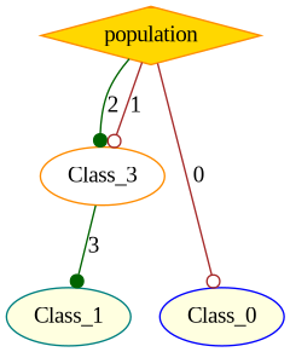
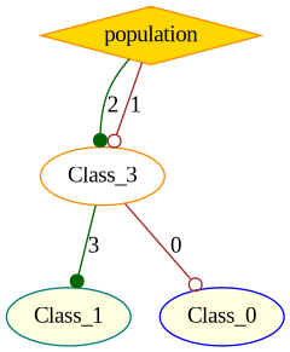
  digraph {
    fontname="Liberation Serif"
    node [color=darkorange fillcolor=lightyellow fontname="Liberation Serif" style=filled]
    edge [arrowhead=dot color=darkgreen fontname="Liberation Serif"]
    n1 [color=teal label=Class_1]
    n2 [fillcolor=white label=Class_3]
    n3 [color=blue label=Class_0]
    n4 [fillcolor=gold label=population shape=diamond]
    n2 -> n1 [label=3]
    n4 -> n2 [label=2]
    n4 -> n2 [arrowhead=odot color=brown label=1]
-   n4 -> n3 [arrowhead=odot color=brown label=0]
+   n2 -> n3 [arrowhead=odot color=brown label=0]
  }
